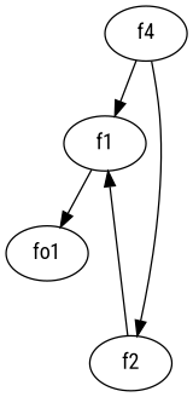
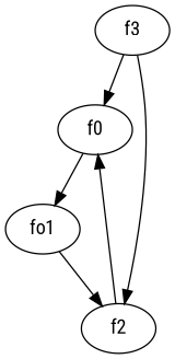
  strict digraph {
    fontname="Roboto Condensed"
    node [fontname="Roboto Condensed"]
    edge [fontname="Roboto Condensed" weight=2]
-   f1
+   f1 [label=f0]
    fo1
    f2
-   f3 [label=f4]
+   f3
    f1 -> fo1
+   fo1 -> f2
    f2 -> f1
    f3 -> f1
    f3 -> f2
  }
